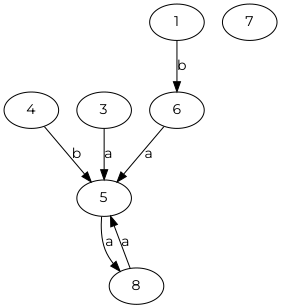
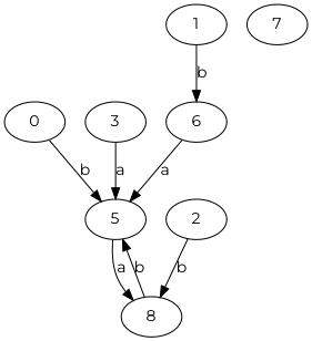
  strict digraph {
    fontname=Montserrat
    node [fontname=Montserrat]
    edge [fontname=Montserrat]
-   0 [label=4]
+   0
    5
    8
    3
    n5 [label=7]
    1
    6
+   2
    0 -> 5 [label=b]
    5 -> 8 [label=a]
-   8 -> 5 [label=a]
+   8 -> 5 [label=b]
    3 -> 5 [label=a]
    1 -> 6 [label=b]
    6 -> 5 [label=a]
+   2 -> 8 [label=b]
  }
